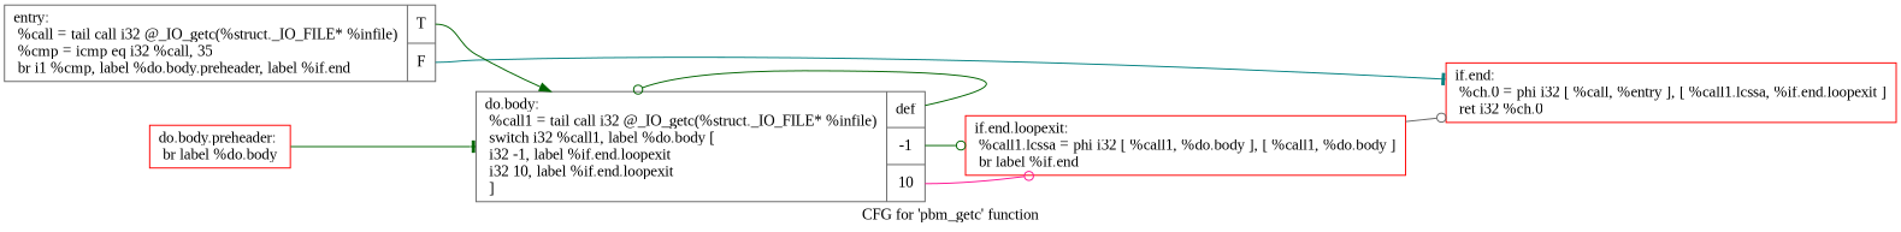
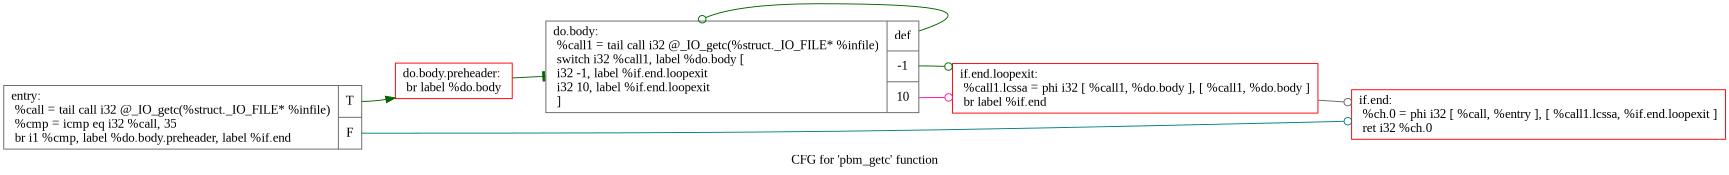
  digraph {
    fontname="Liberation Serif"
    label="CFG for 'pbm_getc' function"
    rankdir=LR
    node [color=red fontname="Liberation Serif" shape=record]
    edge [arrowhead=odot color=darkgreen fontname="Liberation Serif"]
    n1 [color=gray40 label="{entry:\l  %call = tail call i32 @_IO_getc(%struct._IO_FILE* %infile)\l  %cmp = icmp eq i32 %call, 35\l  br i1 %cmp, label %do.body.preheader, label %if.end\l|{<s0>T|<s1>F}}"]
    n2 [label="{do.body.preheader:                                \l  br label %do.body\l}"]
    n3 [label="{if.end:                                           \l  %ch.0 = phi i32 [ %call, %entry ], [ %call1.lcssa, %if.end.loopexit ]\l  ret i32 %ch.0\l}"]
    n4 [color=gray40 label="{do.body:                                          \l  %call1 = tail call i32 @_IO_getc(%struct._IO_FILE* %infile)\l  switch i32 %call1, label %do.body [\l    i32 -1, label %if.end.loopexit\l    i32 10, label %if.end.loopexit\l  ]\l|{<s0>def|<s1>-1|<s2>10}}"]
    n5 [label="{if.end.loopexit:                                  \l  %call1.lcssa = phi i32 [ %call1, %do.body ], [ %call1, %do.body ]\l  br label %if.end\l}"]
-   n1 -> n4 [arrowhead=normal tailport=s0]
-   n1 -> n3 [arrowhead=tee color=teal tailport=s1]
+   n1 -> n2 [arrowhead=normal tailport=s0]
+   n1 -> n3 [color=teal tailport=s1]
    n2 -> n4 [arrowhead=tee]
    n4 -> n4 [tailport=s0]
    n4 -> n5 [tailport=s1]
    n4 -> n5 [color=deeppink tailport=s2]
    n5 -> n3 [color=gray40]
  }
